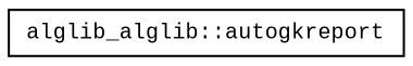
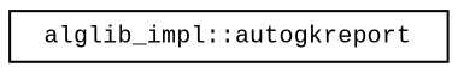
  digraph {
    rankdir=LR
    fontname="Liberation Mono"
-   n1 [color=black fillcolor=white fontname="Liberation Mono" fontsize=10 height=0.2 label="alglib_alglib::autogkreport" shape=record style=filled width=0.4]
+   n1 [color=black fillcolor=white fontname="Liberation Mono" fontsize=10 height=0.2 label="alglib_impl::autogkreport" shape=record style=filled width=0.4]
  }
